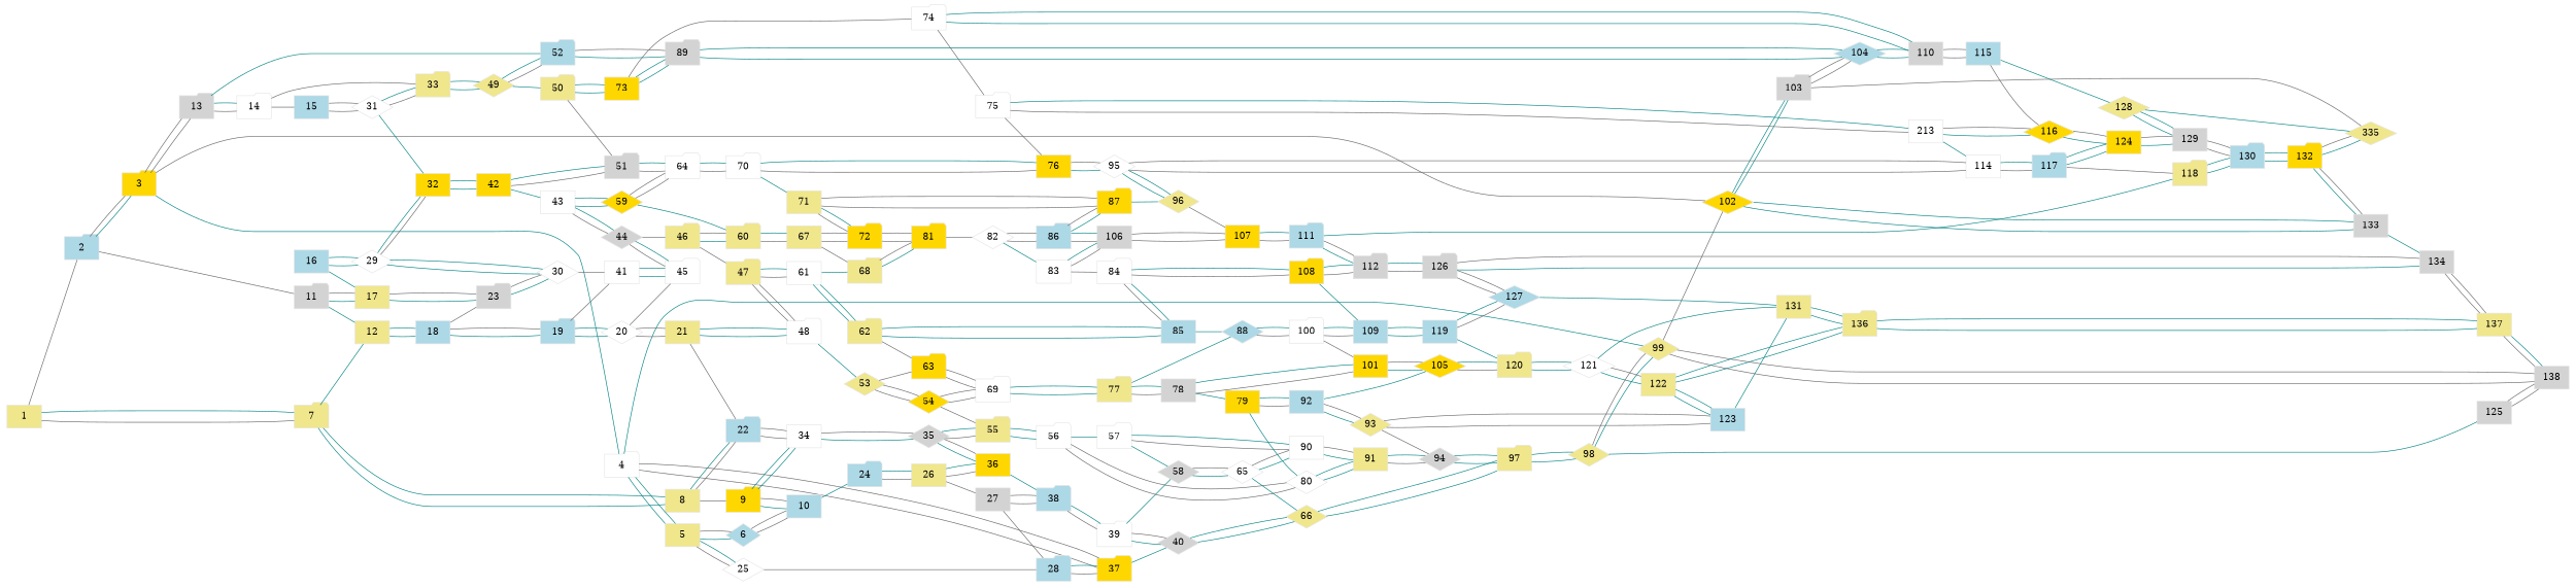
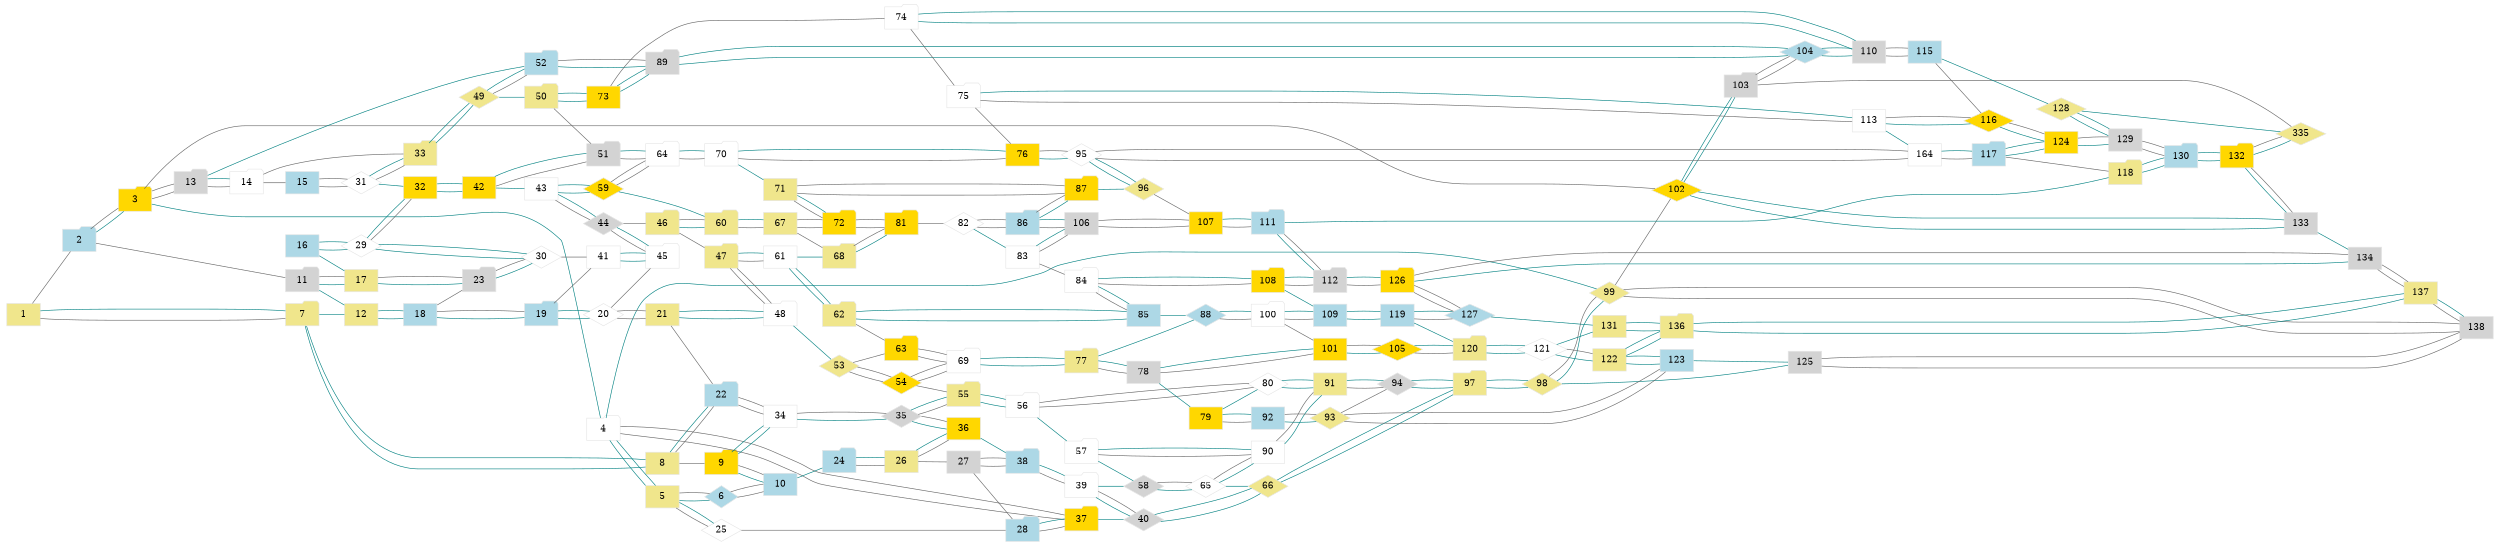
  graph {
    rankdir=LR
    node [color=gray90 fillcolor=khaki shape=folder style=filled]
    edge [color=teal]
    1 [shape=box]
    2 [fillcolor=lightblue]
    7
    3 [fillcolor=gold]
    11 [fillcolor=lightgrey]
    8 [shape=box]
    12 [shape=box]
    4 [fillcolor=white]
    13 [fillcolor=lightgrey]
    102 [fillcolor=gold shape=diamond]
    17 [shape=box]
    5 [shape=box]
    37 [fillcolor=gold]
    99 [shape=diamond]
    14 [fillcolor=white]
    52 [fillcolor=lightblue]
    103 [fillcolor=lightgrey]
    133 [fillcolor=lightgrey shape=box]
    6 [fillcolor=lightblue shape=diamond]
    25 [fillcolor=white shape=diamond]
    40 [fillcolor=lightgrey shape=diamond]
    138 [fillcolor=lightgrey shape=box]
    10 [fillcolor=lightblue shape=box]
    28 [fillcolor=lightblue]
    24 [fillcolor=lightblue]
    9 [fillcolor=gold]
    22 [fillcolor=lightblue]
    18 [fillcolor=lightblue shape=box]
    34 [fillcolor=white shape=box]
    35 [fillcolor=lightgrey shape=diamond]
    26 [shape=box]
    23 [fillcolor=lightgrey]
    19 [fillcolor=lightblue]
    15 [fillcolor=lightblue shape=box]
    33
    89 [fillcolor=lightgrey]
    31 [fillcolor=white shape=diamond]
    49 [shape=diamond]
    16 [fillcolor=lightblue shape=box]
    29 [fillcolor=white shape=diamond]
    32 [fillcolor=gold shape=box]
    30 [fillcolor=white shape=diamond]
    20 [fillcolor=white shape=diamond]
    41 [fillcolor=white shape=box]
    21 [shape=box]
    45 [fillcolor=white]
    48 [fillcolor=white]
    53 [shape=diamond]
    27 [fillcolor=lightgrey shape=box]
    36 [fillcolor=gold shape=box]
    38 [fillcolor=lightblue]
    39 [fillcolor=white]
    42 [fillcolor=gold shape=box]
    43 [fillcolor=white shape=box]
    51 [fillcolor=lightgrey]
    50
    55
    56 [fillcolor=white]
    66 [shape=diamond]
    58 [fillcolor=lightgrey shape=diamond]
    65 [fillcolor=white shape=diamond]
    97
    44 [fillcolor=lightgrey shape=diamond]
    59 [fillcolor=gold shape=diamond]
    64 [fillcolor=white]
    46
    60
    47
    61 [fillcolor=white shape=box]
    67 [shape=box]
    62
    68
    54 [fillcolor=gold shape=diamond]
    63 [fillcolor=gold]
    73 [fillcolor=gold shape=box]
    74 [fillcolor=white]
    70 [fillcolor=white]
    104 [fillcolor=lightblue shape=diamond]
    69 [fillcolor=white]
    77
    57 [fillcolor=white]
    80 [fillcolor=white shape=diamond]
    90 [fillcolor=white shape=box]
    91 [shape=box]
    72 [fillcolor=gold]
    85 [fillcolor=lightblue shape=box]
    81 [fillcolor=gold]
    88 [fillcolor=lightblue shape=diamond]
    71 [shape=box]
    76 [fillcolor=gold shape=box]
    98 [shape=diamond]
    82 [fillcolor=white shape=diamond]
    78 [fillcolor=lightgrey shape=box]
    87 [fillcolor=gold]
    95 [fillcolor=white shape=diamond]
    96 [shape=diamond]
    75 [fillcolor=white]
    110 [fillcolor=lightgrey shape=box]
-   113 [fillcolor=white shape=box label=213]
+   113 [fillcolor=white shape=box]
    115 [fillcolor=lightblue shape=box]
-   114 [fillcolor=white shape=box]
+   114 [fillcolor=white shape=box label=164]
    116 [fillcolor=gold shape=diamond]
    79 [fillcolor=gold shape=box]
    101 [fillcolor=gold shape=box]
    100 [fillcolor=white]
    92 [fillcolor=lightblue shape=box]
    105 [fillcolor=gold shape=diamond]
    93 [shape=diamond]
    94 [fillcolor=lightgrey shape=diamond]
    83 [fillcolor=white shape=box]
    86 [fillcolor=lightblue]
    84 [fillcolor=white]
    106 [fillcolor=lightgrey shape=box]
    108 [fillcolor=gold]
    107 [fillcolor=gold shape=box]
    109 [fillcolor=lightblue shape=box]
    112 [fillcolor=lightgrey]
    123 [fillcolor=lightblue shape=box]
    120
    125 [fillcolor=lightgrey shape=box]
    117 [fillcolor=lightblue]
    111 [fillcolor=lightblue]
    119 [fillcolor=lightblue shape=box]
    n124 [label=335 shape=diamond]
    134 [fillcolor=lightgrey shape=box]
    121 [fillcolor=white shape=diamond]
    118
-   126 [fillcolor=lightgrey]
+   126 [fillcolor=gold]
    127 [fillcolor=lightblue shape=diamond]
    128 [shape=diamond]
    130 [fillcolor=lightblue]
    124 [fillcolor=gold shape=box]
    129 [fillcolor=lightgrey shape=box]
    132 [fillcolor=gold]
    131 [shape=box]
    122 [shape=box]
    136
    137 [shape=box]
    1 -- 2 [color=gray40]
    1 -- 7 [color=gray40]
    1 -- 7
    2 -- 3
    2 -- 3 [color=gray40]
    2 -- 11 [color=gray40]
    7 -- 8
    7 -- 8
    7 -- 12
    3 -- 4
    3 -- 13 [color=gray40]
    3 -- 13 [color=gray40]
    3 -- 102 [color=gray40]
    11 -- 12
    11 -- 17
    11 -- 17 [color=gray40]
    8 -- 9 [color=gray40]
    8 -- 22 [color=gray40]
    8 -- 22
    12 -- 18
    12 -- 18
    4 -- 5
    4 -- 5
    4 -- 37 [color=gray40]
    4 -- 37 [color=gray40]
    4 -- 99
    13 -- 14 [color=gray40]
    13 -- 14
    13 -- 52
    102 -- 103
    102 -- 103
    102 -- 133
    102 -- 133
    17 -- 23
    17 -- 23 [color=gray40]
    5 -- 6
    5 -- 6 [color=gray40]
    5 -- 25 [color=gray40]
    5 -- 25
    37 -- 40
    99 -- 102 [color=gray40]
    99 -- 138 [color=gray40]
    99 -- 138 [color=gray40]
    14 -- 15 [color=gray40]
    14 -- 33 [color=gray40]
    52 -- 89
    52 -- 89 [color=gray40]
    103 -- 104 [color=gray40]
    103 -- 104 [color=gray40]
    103 -- n124 [color=gray40]
    133 -- 134
    6 -- 10 [color=gray40]
    6 -- 10 [color=gray40]
    25 -- 28 [color=gray40]
    40 -- 66
    40 -- 66
    10 -- 24
    28 -- 37 [color=gray40]
    28 -- 37
    24 -- 26 [color=gray40]
    24 -- 26
    9 -- 10
    9 -- 10 [color=gray40]
    9 -- 34
    9 -- 34
    22 -- 34 [color=gray40]
    22 -- 34 [color=gray40]
    18 -- 23 [color=gray40]
    18 -- 19
    18 -- 19 [color=gray40]
    34 -- 35
    34 -- 35 [color=gray40]
    35 -- 36
    35 -- 36 [color=gray40]
    35 -- 55 [color=gray40]
    35 -- 55
    26 -- 27 [color=gray40]
    26 -- 36 [color=gray40]
    26 -- 36
    23 -- 30
    23 -- 30 [color=gray40]
    19 -- 20
    19 -- 20
    19 -- 41 [color=gray40]
    15 -- 31 [color=gray40]
    15 -- 31 [color=gray40]
    33 -- 49
    33 -- 49
    89 -- 104
    89 -- 104
    31 -- 33 [color=gray40]
    31 -- 33
    31 -- 32
    49 -- 52 [color=gray40]
    49 -- 52
    49 -- 50
    16 -- 17
    16 -- 29
    16 -- 29
    29 -- 32 [color=gray40]
    29 -- 32
    29 -- 30
    29 -- 30
    32 -- 42
    32 -- 42
    30 -- 41 [color=gray40]
    20 -- 21 [color=gray40]
    20 -- 21 [color=gray40]
    20 -- 45 [color=gray40]
    41 -- 45
    41 -- 45
    21 -- 22 [color=gray40]
    21 -- 48
    21 -- 48
    48 -- 53
    53 -- 54 [color=gray40]
    53 -- 54 [color=gray40]
    53 -- 63 [color=gray40]
    27 -- 28 [color=gray40]
    27 -- 38 [color=gray40]
    27 -- 38 [color=gray40]
    36 -- 38
    38 -- 39 [color=gray40]
    38 -- 39
    39 -- 40
    39 -- 40 [color=gray40]
    39 -- 58
    42 -- 43
    42 -- 51 [color=gray40]
    42 -- 51
    43 -- 44 [color=gray40]
    43 -- 44
    43 -- 59
    43 -- 59
    51 -- 64 [color=gray40]
    51 -- 64
    50 -- 51 [color=gray40]
    50 -- 73
    50 -- 73
    55 -- 56
    55 -- 56
    56 -- 57
    56 -- 80 [color=gray40]
    56 -- 80 [color=gray40]
    66 -- 97
    66 -- 97
    58 -- 65
    58 -- 65 [color=gray40]
    65 -- 66
    65 -- 90
    65 -- 90 [color=gray40]
    97 -- 98
    97 -- 98
    44 -- 45 [color=gray40]
    44 -- 45
    44 -- 46 [color=gray40]
    59 -- 64 [color=gray40]
    59 -- 64 [color=gray40]
    59 -- 60
    64 -- 70 [color=gray40]
    64 -- 70
    46 -- 60
    46 -- 60 [color=gray40]
    46 -- 47 [color=gray40]
    60 -- 67 [color=gray40]
    60 -- 67
    47 -- 48 [color=gray40]
    47 -- 48 [color=gray40]
    47 -- 61 [color=gray40]
    47 -- 61
    61 -- 62
    61 -- 62
    61 -- 68
    67 -- 68 [color=gray40]
    67 -- 72 [color=gray40]
    67 -- 72 [color=gray40]
    62 -- 63 [color=gray40]
    62 -- 85
    62 -- 85
    68 -- 81
    68 -- 81 [color=gray40]
    54 -- 55 [color=gray40]
    54 -- 69 [color=gray40]
    54 -- 69 [color=gray40]
    63 -- 69 [color=gray40]
    63 -- 69 [color=gray40]
    73 -- 89
    73 -- 89
    73 -- 74 [color=gray40]
    74 -- 75 [color=gray40]
    74 -- 110
    74 -- 110
    70 -- 71
    70 -- 76 [color=gray40]
    70 -- 76
    104 -- 110
    104 -- 110
    69 -- 77
    69 -- 77
    77 -- 88
    77 -- 78 [color=gray40]
    77 -- 78
    57 -- 58
    57 -- 90 [color=gray40]
    57 -- 90
    80 -- 91
    80 -- 91
    90 -- 91
    90 -- 91 [color=gray40]
    91 -- 94 [color=gray40]
    91 -- 94
    72 -- 81 [color=gray40]
    72 -- 81 [color=gray40]
    85 -- 88
    81 -- 82 [color=gray40]
    88 -- 100 [color=gray40]
    88 -- 100
    71 -- 72 [color=gray40]
    71 -- 72
    71 -- 87 [color=gray40]
    71 -- 87 [color=gray40]
    76 -- 95
    76 -- 95 [color=gray40]
    98 -- 99
    98 -- 99 [color=gray40]
    98 -- 125
    82 -- 83
    82 -- 86 [color=gray40]
    82 -- 86 [color=gray40]
    78 -- 79
    78 -- 101 [color=gray40]
    78 -- 101
    87 -- 96
    95 -- 96
    95 -- 96
    95 -- 114 [color=gray40]
    95 -- 114 [color=gray40]
    96 -- 107 [color=gray40]
    75 -- 76 [color=gray40]
    75 -- 113 [color=gray40]
    75 -- 113
    110 -- 115 [color=gray40]
    110 -- 115 [color=gray40]
    113 -- 114
    113 -- 116
    113 -- 116 [color=gray40]
    115 -- 116 [color=gray40]
    115 -- 128
    114 -- 117 [color=gray40]
    114 -- 117
    116 -- 124
    116 -- 124 [color=gray40]
    79 -- 80
    79 -- 92 [color=gray40]
    79 -- 92
    101 -- 105
    101 -- 105 [color=gray40]
    100 -- 101 [color=gray40]
    100 -- 109 [color=gray40]
    100 -- 109
-   92 -- 105
    92 -- 93
    92 -- 93 [color=gray40]
    105 -- 120 [color=gray40]
    105 -- 120
    93 -- 94 [color=gray40]
    93 -- 123 [color=gray40]
    93 -- 123 [color=gray40]
    94 -- 97
    94 -- 97
    83 -- 84 [color=gray40]
    83 -- 106 [color=gray40]
    83 -- 106
    86 -- 87
    86 -- 87 [color=gray40]
    86 -- 106 [color=gray40]
    86 -- 106
    84 -- 85 [color=gray40]
    84 -- 85
    84 -- 108 [color=gray40]
    84 -- 108
    106 -- 107 [color=gray40]
    106 -- 107 [color=gray40]
    108 -- 109
    108 -- 112 [color=gray40]
    108 -- 112
    107 -- 111 [color=gray40]
    107 -- 111
    109 -- 119
    109 -- 119
    112 -- 126 [color=gray40]
    112 -- 126
-   123 -- 131
+   123 -- 125
    120 -- 121
    120 -- 121
    125 -- 138 [color=gray40]
    125 -- 138 [color=gray40]
    117 -- 118 [color=gray40]
    117 -- 124
    117 -- 124
    111 -- 112
    111 -- 112 [color=gray40]
    111 -- 118
    119 -- 120
    119 -- 127 [color=gray40]
    119 -- 127
    134 -- 137 [color=gray40]
    134 -- 137 [color=gray40]
    121 -- 131
    121 -- 122
    121 -- 122 [color=gray40]
    118 -- 130
    118 -- 130
    126 -- 134
    126 -- 134 [color=gray40]
    126 -- 127 [color=gray40]
    126 -- 127 [color=gray40]
    127 -- 131
    128 -- n124
    128 -- 129
    128 -- 129
    130 -- 132
    130 -- 132
    124 -- 129
    124 -- 129 [color=gray40]
    129 -- 130 [color=gray40]
    129 -- 130 [color=gray40]
    132 -- 133
    132 -- 133 [color=gray40]
    132 -- n124
    132 -- n124 [color=gray40]
    131 -- 136
    131 -- 136
    122 -- 123
    122 -- 123
    122 -- 136
    122 -- 136
    136 -- 137
    136 -- 137
    137 -- 138 [color=gray40]
    137 -- 138
  }
